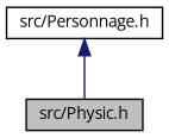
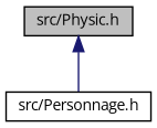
  digraph {
    fontname="Open Sans"
    node [color=black fontname="Open Sans" fontsize=10 shape=record style=filled]
    n1 [fillcolor=grey75 fontcolor=black height=0.2 label="src/Physic.h" width=0.4]
    n2 [fillcolor=white height=0.2 label="src/Personnage.h" width=0.4]
-   n2 -> n1 [color=midnightblue dir=back fontname="Open Sans" fontsize=10 labelfontname=Helvetica labelfontsize=10 style=solid]
+   n1 -> n2 [color=midnightblue dir=back fontname="Open Sans" fontsize=10 labelfontname=Helvetica labelfontsize=10 style=solid]
  }
